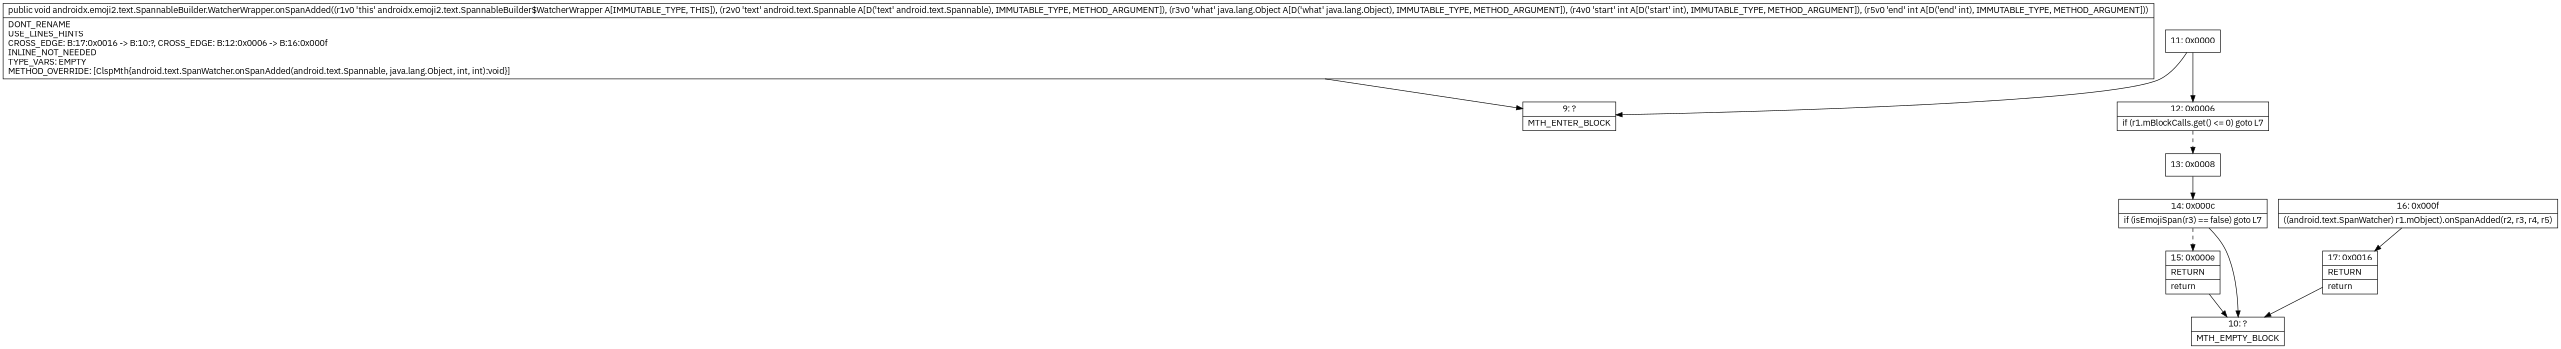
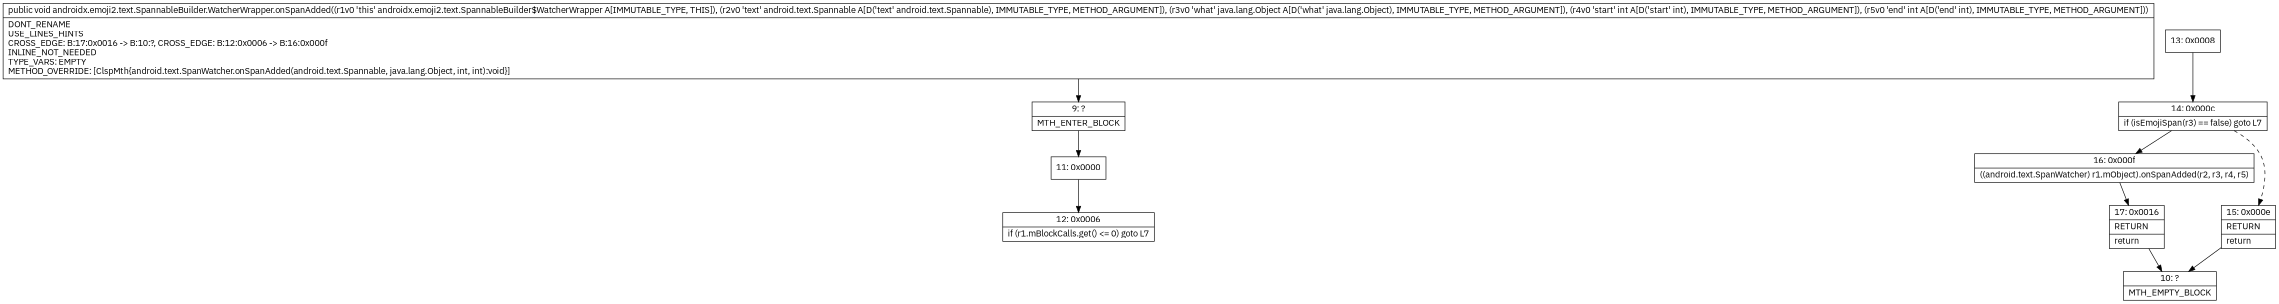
  digraph {
    fontname="IBM Plex Sans"
    node [fontname="IBM Plex Sans" shape=record]
    edge [fontname="IBM Plex Sans"]
    n1 [label="{9\:\ ?|MTH_ENTER_BLOCK\l}"]
    n2 [label="{11\:\ 0x0000}"]
    n3 [label="{12\:\ 0x0006|if (r1.mBlockCalls.get() \<= 0) goto L7\l}"]
    n4 [label="{13\:\ 0x0008}"]
    n5 [label="{14\:\ 0x000c|if (isEmojiSpan(r3) == false) goto L7\l}"]
    n6 [label="{16\:\ 0x000f|((android.text.SpanWatcher) r1.mObject).onSpanAdded(r2, r3, r4, r5)\l}"]
    n7 [label="{17\:\ 0x0016|RETURN\l|return\l}"]
    n8 [label="{15\:\ 0x000e|RETURN\l|return\l}"]
    n9 [label="{10\:\ ?|MTH_EMPTY_BLOCK\l}"]
    n10 [label="{public void androidx.emoji2.text.SpannableBuilder.WatcherWrapper.onSpanAdded((r1v0 'this' androidx.emoji2.text.SpannableBuilder$WatcherWrapper A[IMMUTABLE_TYPE, THIS]), (r2v0 'text' android.text.Spannable A[D('text' android.text.Spannable), IMMUTABLE_TYPE, METHOD_ARGUMENT]), (r3v0 'what' java.lang.Object A[D('what' java.lang.Object), IMMUTABLE_TYPE, METHOD_ARGUMENT]), (r4v0 'start' int A[D('start' int), IMMUTABLE_TYPE, METHOD_ARGUMENT]), (r5v0 'end' int A[D('end' int), IMMUTABLE_TYPE, METHOD_ARGUMENT]))  | DONT_RENAME\lUSE_LINES_HINTS\lCROSS_EDGE: B:17:0x0016 \-\> B:10:?, CROSS_EDGE: B:12:0x0006 \-\> B:16:0x000f\lINLINE_NOT_NEEDED\lTYPE_VARS: EMPTY\lMETHOD_OVERRIDE: [ClspMth\{android.text.SpanWatcher.onSpanAdded(android.text.Spannable, java.lang.Object, int, int):void\}]\l}"]
-   n2 -> n1
+   n1 -> n2
    n2 -> n3
-   n3 -> n4 [style=dashed]
    n4 -> n5
-   n5 -> n9
+   n5 -> n6
    n5 -> n8 [style=dashed]
    n6 -> n7
    n7 -> n9
    n8 -> n9
    n10 -> n1
  }
